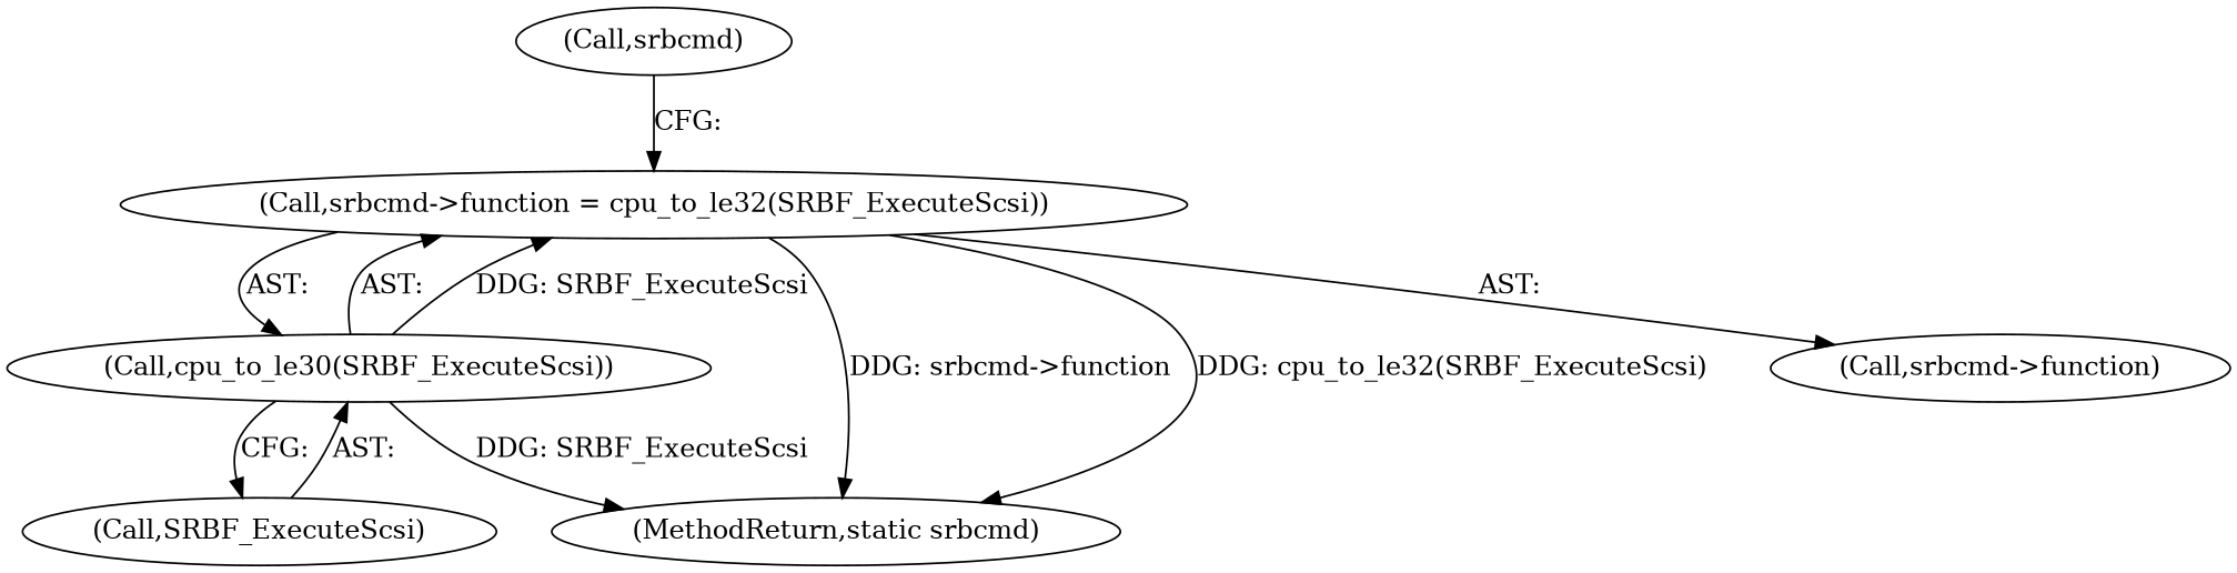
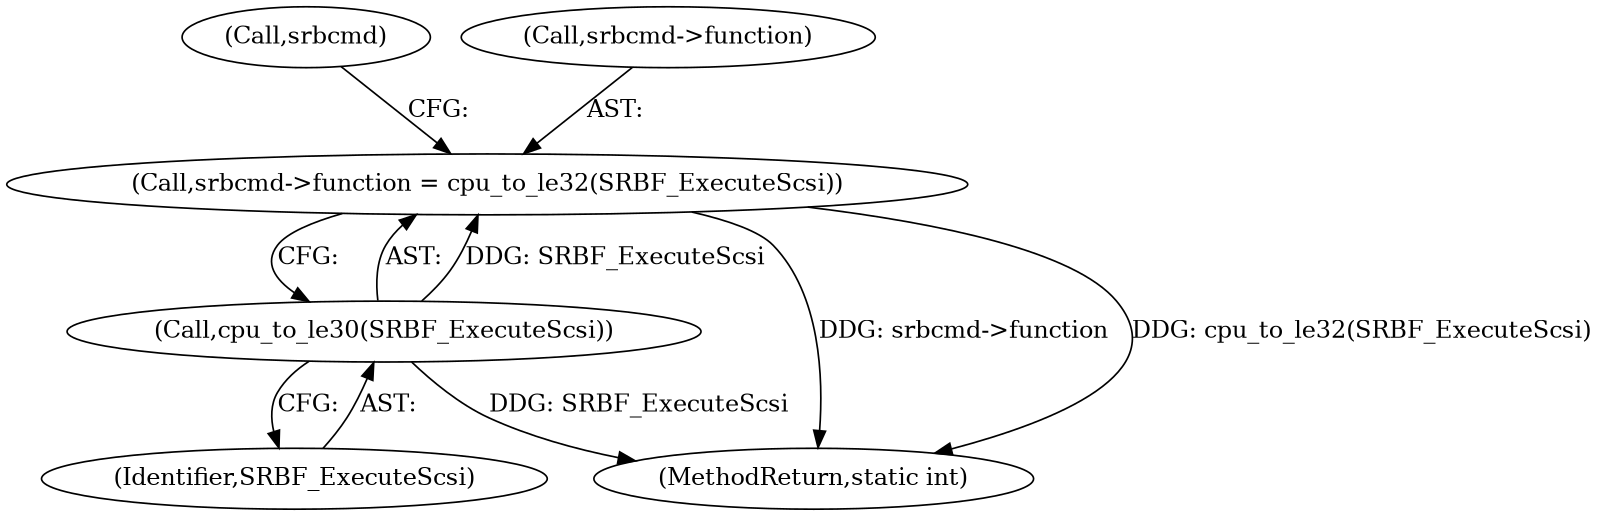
  digraph {
    n1 [label="(Call,srbcmd->function = cpu_to_le32(SRBF_ExecuteScsi))"]
    n2 [label="(Call,cpu_to_le30(SRBF_ExecuteScsi))"]
-   n3 [label="(MethodReturn,static srbcmd)"]
-   n4 [label="(Call,SRBF_ExecuteScsi)"]
+   n3 [label="(MethodReturn,static int)"]
+   n4 [label="(Identifier,SRBF_ExecuteScsi)"]
    n5 [label="(Call,srbcmd)"]
    n6 [label="(Call,srbcmd->function)"]
-   n1 -> n2 [label="AST: "]
+   n1 -> n2 [label="CFG: "]
    n1 -> n3 [label="DDG: srbcmd->function"]
    n1 -> n3 [label="DDG: cpu_to_le32(SRBF_ExecuteScsi)"]
    n2 -> n1 [label="AST: "]
    n2 -> n1 [label="DDG: SRBF_ExecuteScsi"]
    n2 -> n3 [label="DDG: SRBF_ExecuteScsi"]
    n2 -> n4 [label="CFG: "]
    n4 -> n2 [label="AST: "]
    n5 -> n1 [label="CFG: "]
-   n1 -> n6 [label="AST: "]
+   n6 -> n1 [label="AST: "]
  }
